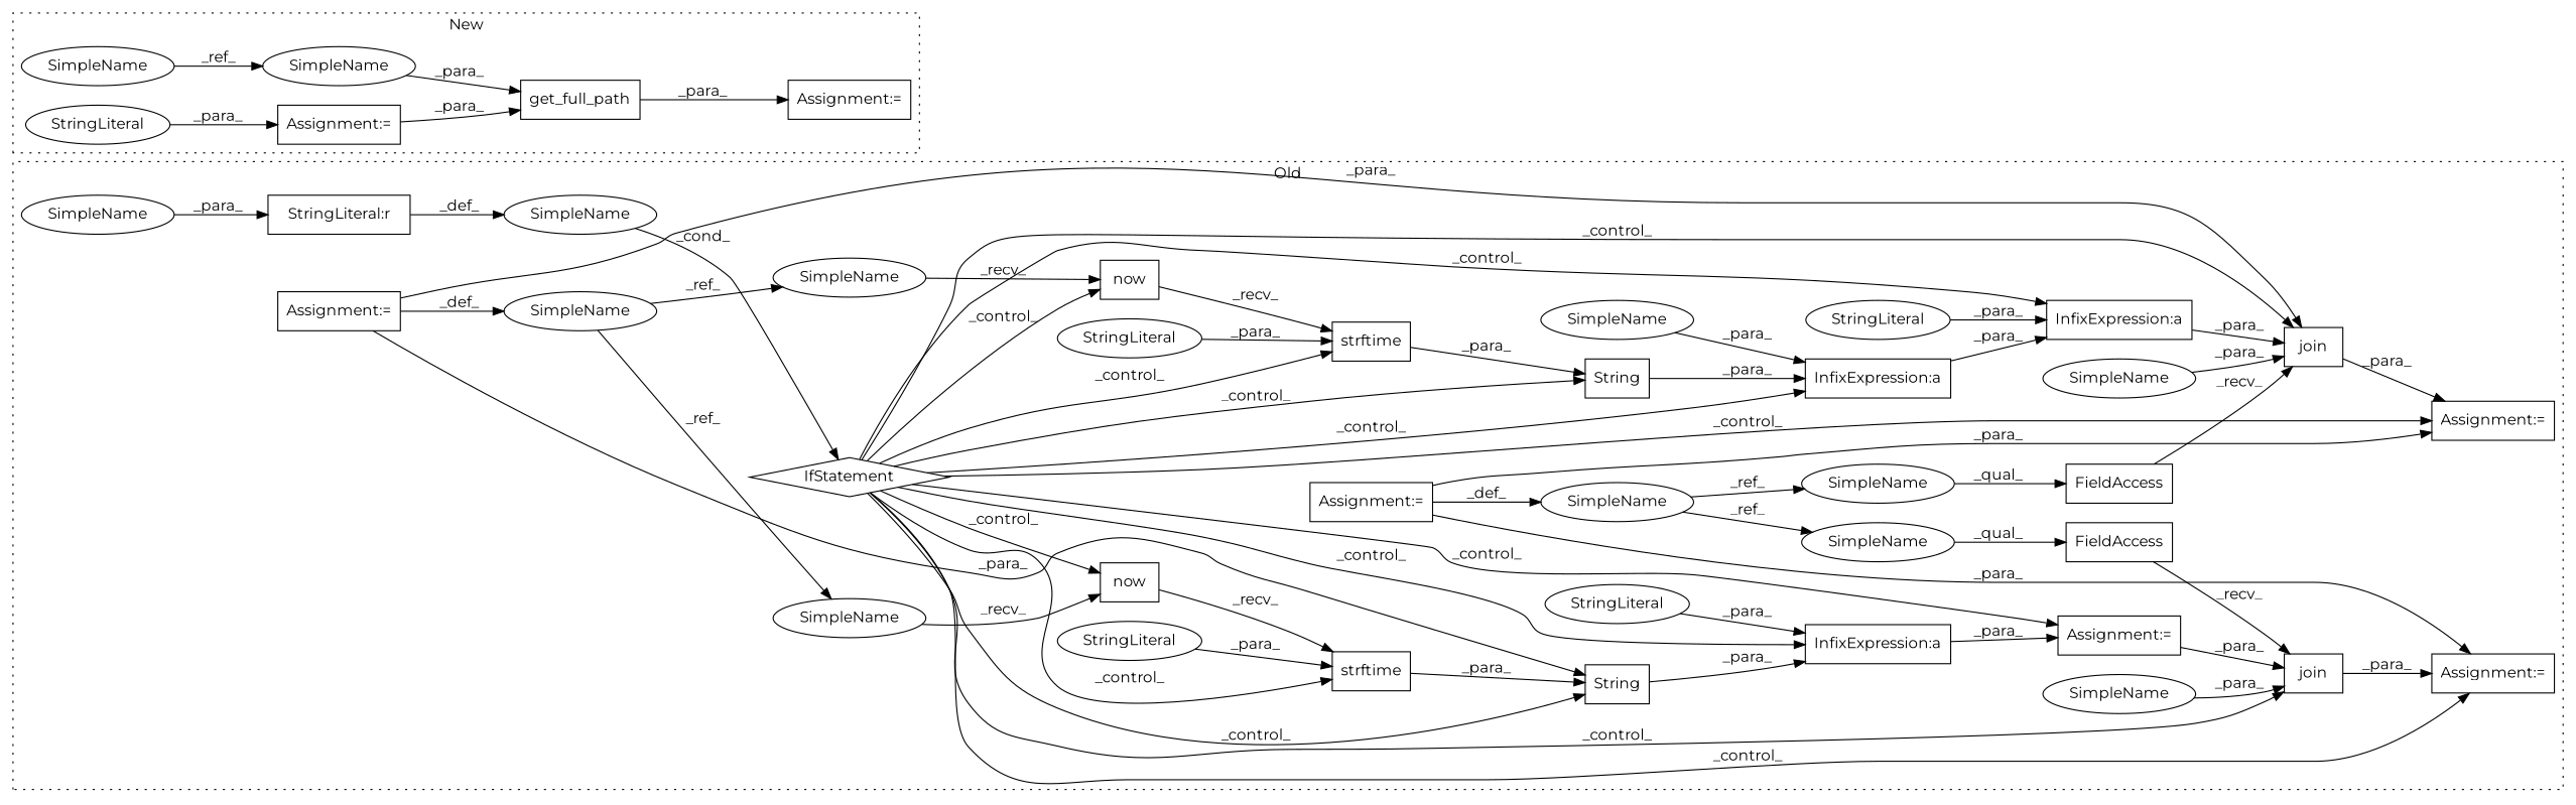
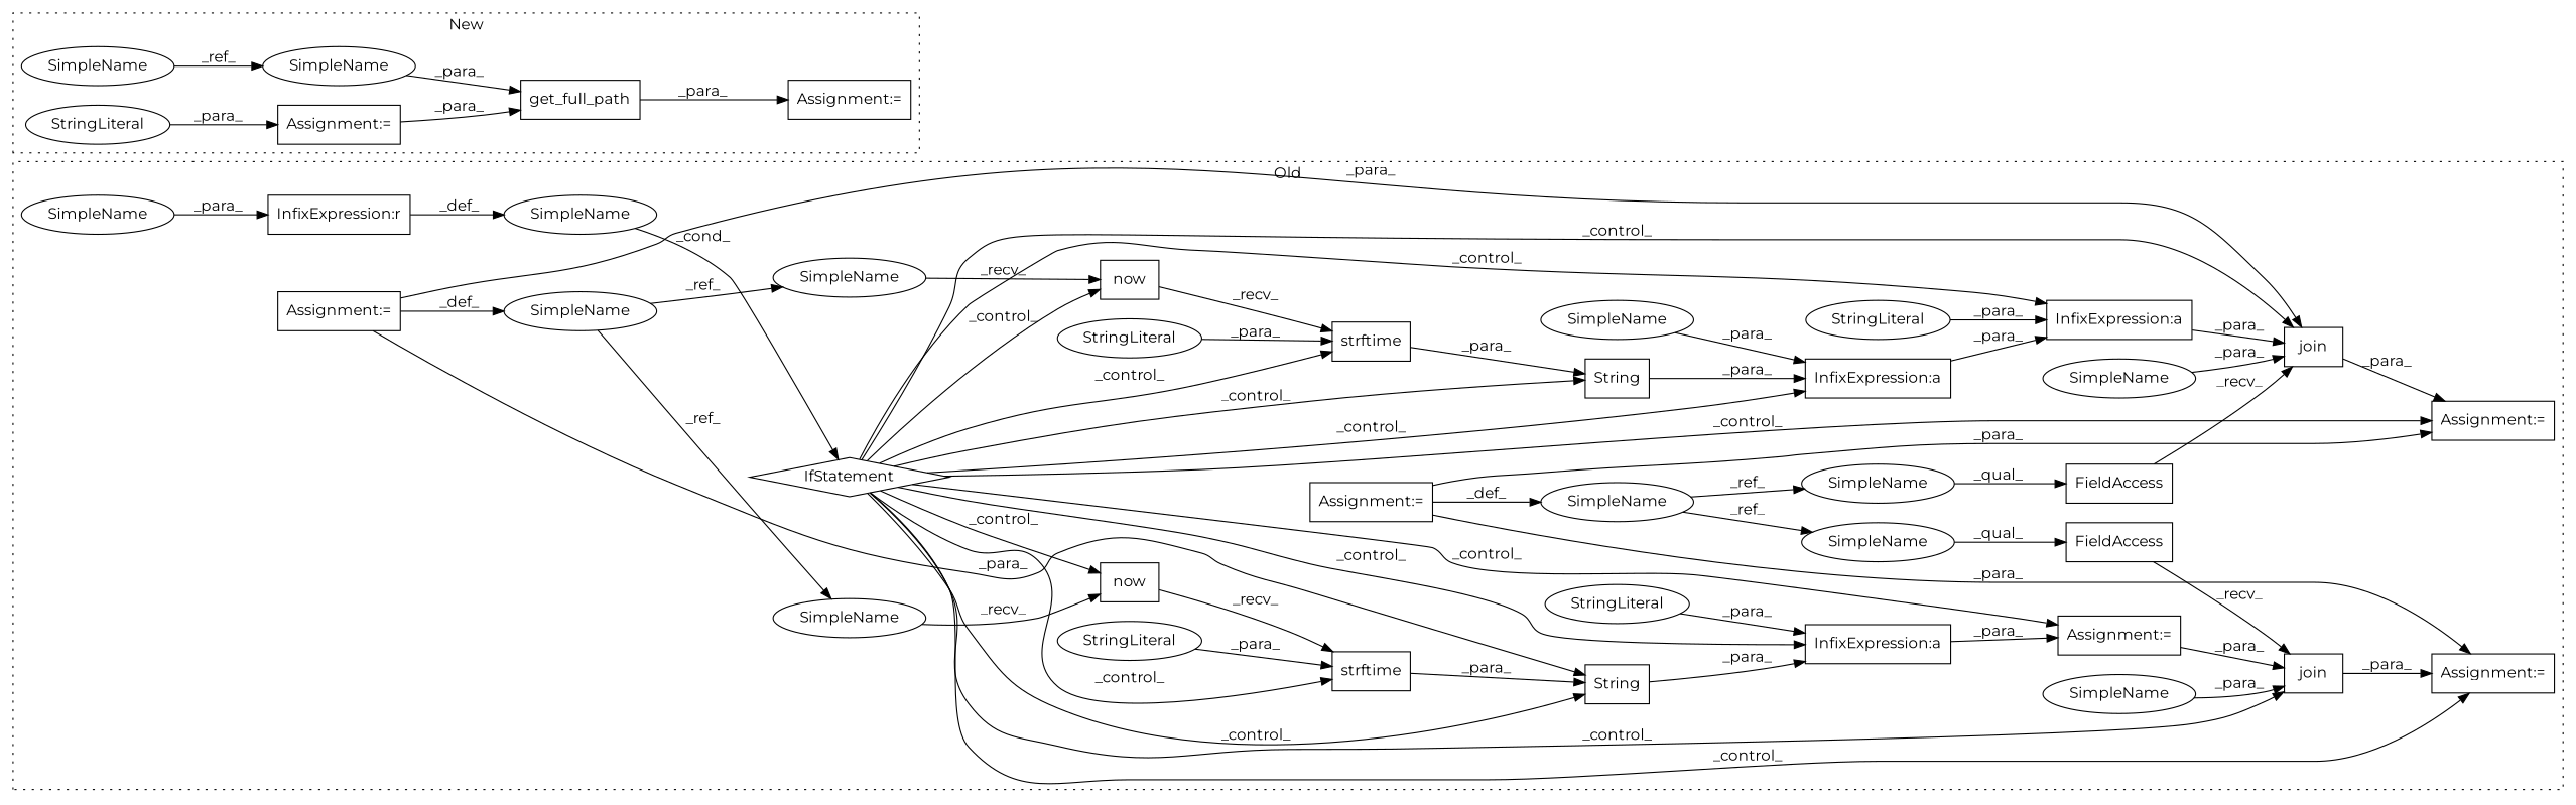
  digraph {
    rankdir=LR
    fontname=Montserrat
    node [a=42 l=1 s=1619 shape=box fontname=Montserrat]
    edge [fontname=Montserrat]
    n1 [a=32 l="7,1" label=String s="2087,2138"]
    n2 [a=27 l=3 label="InfixExpression:a" s=2084]
    n3 [a=27 l=3 label="InfixExpression:a" s=2140]
-   n4 [a=27 l=4 label="StringLiteral:r" s=1872]
+   n4 [a=27 l=4 label="InfixExpression:r" s=1872]
    n5 [a=27 l=3 label="InfixExpression:a" s=1953]
    n6 [a=32 l="9,1" label=strftime s="2109,2137"]
    n7 [a=32 l=5 label=now s=2103]
    n8 [a=32 l="9,1" label=strftime s="1923,1951"]
    n9 [l=8 label=SimpleName shape=ellipse]
    n10 [a=32 l=5 label=now s=1917]
    n11 [a=25 l="4,2" label=IfStatement s="1859,1880" shape=diamond]
    n12 [label=SimpleName shape=ellipse l="" s=""]
    n13 [a=32 l="5,1" label=join s="2058,2152"]
    n14 [a=32 l="5,1" label=join s="1992,2017"]
    n15 [a=22 l=7 label=FieldAccess s=1984]
    n16 [l=2 label=SimpleName s=1640 shape=ellipse]
    n17 [a=22 l=7 label=FieldAccess s=2050]
    n18 [a=32 l="7,1" label=String s="1901,1952"]
    n19 [a=7 label="Assignment:=" s=1899]
    n20 [a=7 l=2 label="Assignment:=" s=1640]
    n21 [a=7 label="Assignment:=" s=2049]
    n22 [a=7 label="Assignment:=" s=1983]
    n23 [a=7 l=8 label="Assignment:="]
    n24 [a=45 l=9 label=StringLiteral s=1956 shape=ellipse]
    n25 [a=45 l=9 label=StringLiteral s=2143 shape=ellipse]
    n26 [a=45 l=19 label=StringLiteral s=1932 shape=ellipse]
    n27 [a=45 l=19 label=StringLiteral s=2118 shape=ellipse]
    n28 [l=9 label=SimpleName s=1863 shape=ellipse]
    n29 [l=9 label=SimpleName s=2075 shape=ellipse]
    n30 [l=10 label=SimpleName s=2063 shape=ellipse]
    n31 [l=10 label=SimpleName s=1997 shape=ellipse]
    n32 [l=2 label=SimpleName s=2050 shape=ellipse]
    n33 [l=2 label=SimpleName s=1984 shape=ellipse]
    n34 [l=8 label=SimpleName s=2094 shape=ellipse]
    n35 [l=8 label=SimpleName s=1908 shape=ellipse]
    n36 [a=32 l="14,1" label=get_full_path s="860,901"]
    n37 [l=10 label=SimpleName s=738 shape=ellipse]
    n38 [a=7 label="Assignment:=" s=834]
    n39 [a=7 label="Assignment:=" s=859]
    n40 [a=45 l=9 label=StringLiteral s=835 shape=ellipse]
    n41 [l=10 label=SimpleName s=874 shape=ellipse]
    subgraph cluster_1 {
      label=Old
      style=dotted
      n1
      n2
      n3
      n4
      n5
      n6
      n7
      n8
      n9
      n10
      n11
      n12
      n13
      n14
      n15
      n16
      n17
      n18
      n19
      n20
      n21
      n22
      n23
      n24
      n25
      n26
      n27
      n28
      n29
      n30
      n31
      n32
      n33
      n34
      n35
    }
    subgraph cluster_2 {
      label=New
      style=dotted
      n36
      n37
      n38
      n39
      n40
      n41
    }
    n1 -> n2 [label=_para_]
    n2 -> n3 [label=_para_]
    n3 -> n13 [label=_para_]
    n4 -> n12 [label=_def_]
    n5 -> n19 [label=_para_]
    n6 -> n1 [label=_para_]
    n7 -> n6 [label=_recv_]
    n8 -> n18 [label=_para_]
    n9 -> n34 [label=_ref_]
    n9 -> n35 [label=_ref_]
    n10 -> n8 [label=_recv_]
    n11 -> n1 [label=_control_]
    n11 -> n2 [label=_control_]
    n11 -> n3 [label=_control_]
    n11 -> n5 [label=_control_]
    n11 -> n6 [label=_control_]
    n11 -> n7 [label=_control_]
    n11 -> n8 [label=_control_]
    n11 -> n10 [label=_control_]
    n11 -> n13 [label=_control_]
    n11 -> n14 [label=_control_]
    n11 -> n18 [label=_control_]
    n11 -> n19 [label=_control_]
    n11 -> n21 [label=_control_]
    n11 -> n22 [label=_control_]
    n12 -> n11 [label=_cond_]
    n13 -> n21 [label=_para_]
    n14 -> n22 [label=_para_]
    n15 -> n14 [label=_recv_]
    n16 -> n32 [label=_ref_]
    n16 -> n33 [label=_ref_]
    n17 -> n13 [label=_recv_]
    n18 -> n5 [label=_para_]
    n19 -> n14 [label=_para_]
    n20 -> n16 [label=_def_]
    n20 -> n21 [label=_para_]
    n20 -> n22 [label=_para_]
    n23 -> n9 [label=_def_]
    n23 -> n13 [label=_para_]
    n23 -> n18 [label=_para_]
    n24 -> n5 [label=_para_]
    n25 -> n3 [label=_para_]
    n26 -> n8 [label=_para_]
    n27 -> n6 [label=_para_]
    n28 -> n4 [label=_para_]
    n29 -> n2 [label=_para_]
    n30 -> n13 [label=_para_]
    n31 -> n14 [label=_para_]
    n32 -> n17 [label=_qual_]
    n33 -> n15 [label=_qual_]
    n34 -> n7 [label=_recv_]
    n35 -> n10 [label=_recv_]
    n36 -> n39 [label=_para_]
    n37 -> n41 [label=_ref_]
    n38 -> n36 [label=_para_]
    n40 -> n38 [label=_para_]
    n41 -> n36 [label=_para_]
  }
